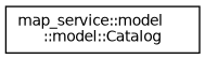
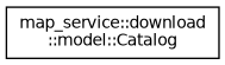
  digraph {
    rankdir=LR
-   n1 [color=black fillcolor=white fontname=Helvetica fontsize=10 height=0.2 label="map_service::model\l::model::Catalog" shape=record style=filled width=0.4]
+   n1 [color=black fillcolor=white fontname=Helvetica fontsize=10 height=0.2 label="map_service::download\l::model::Catalog" shape=record style=filled width=0.4]
  }
